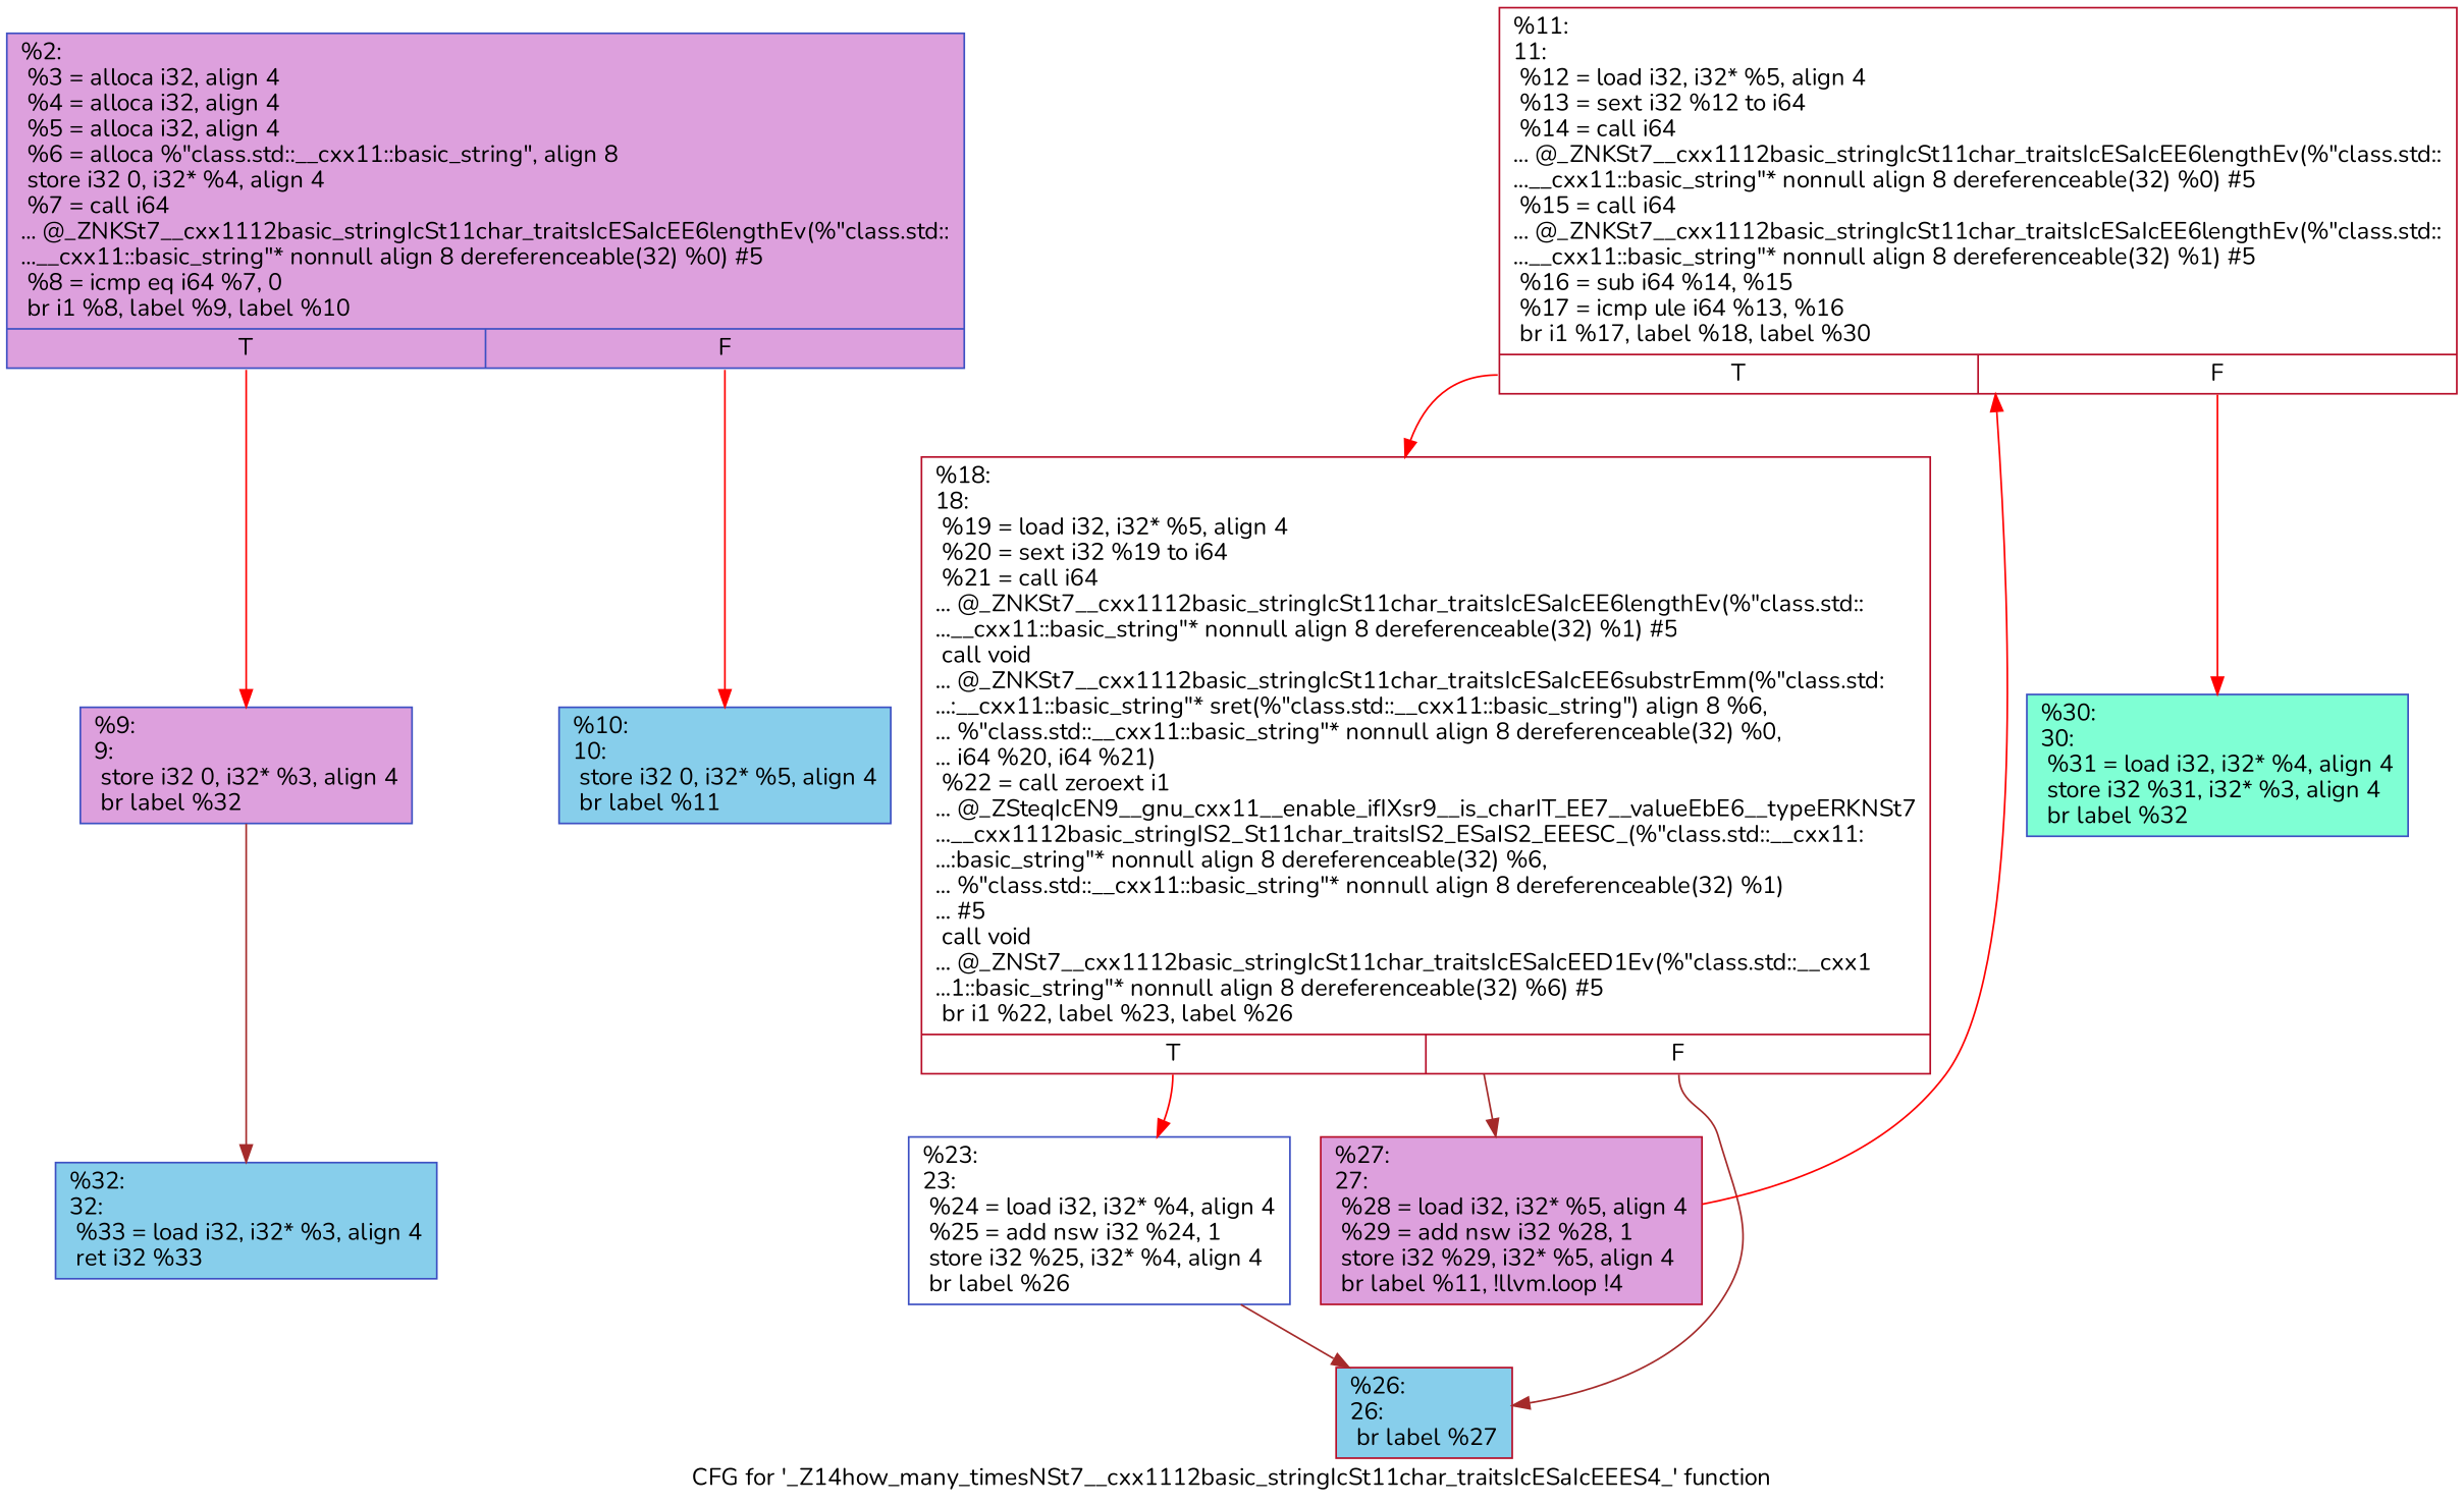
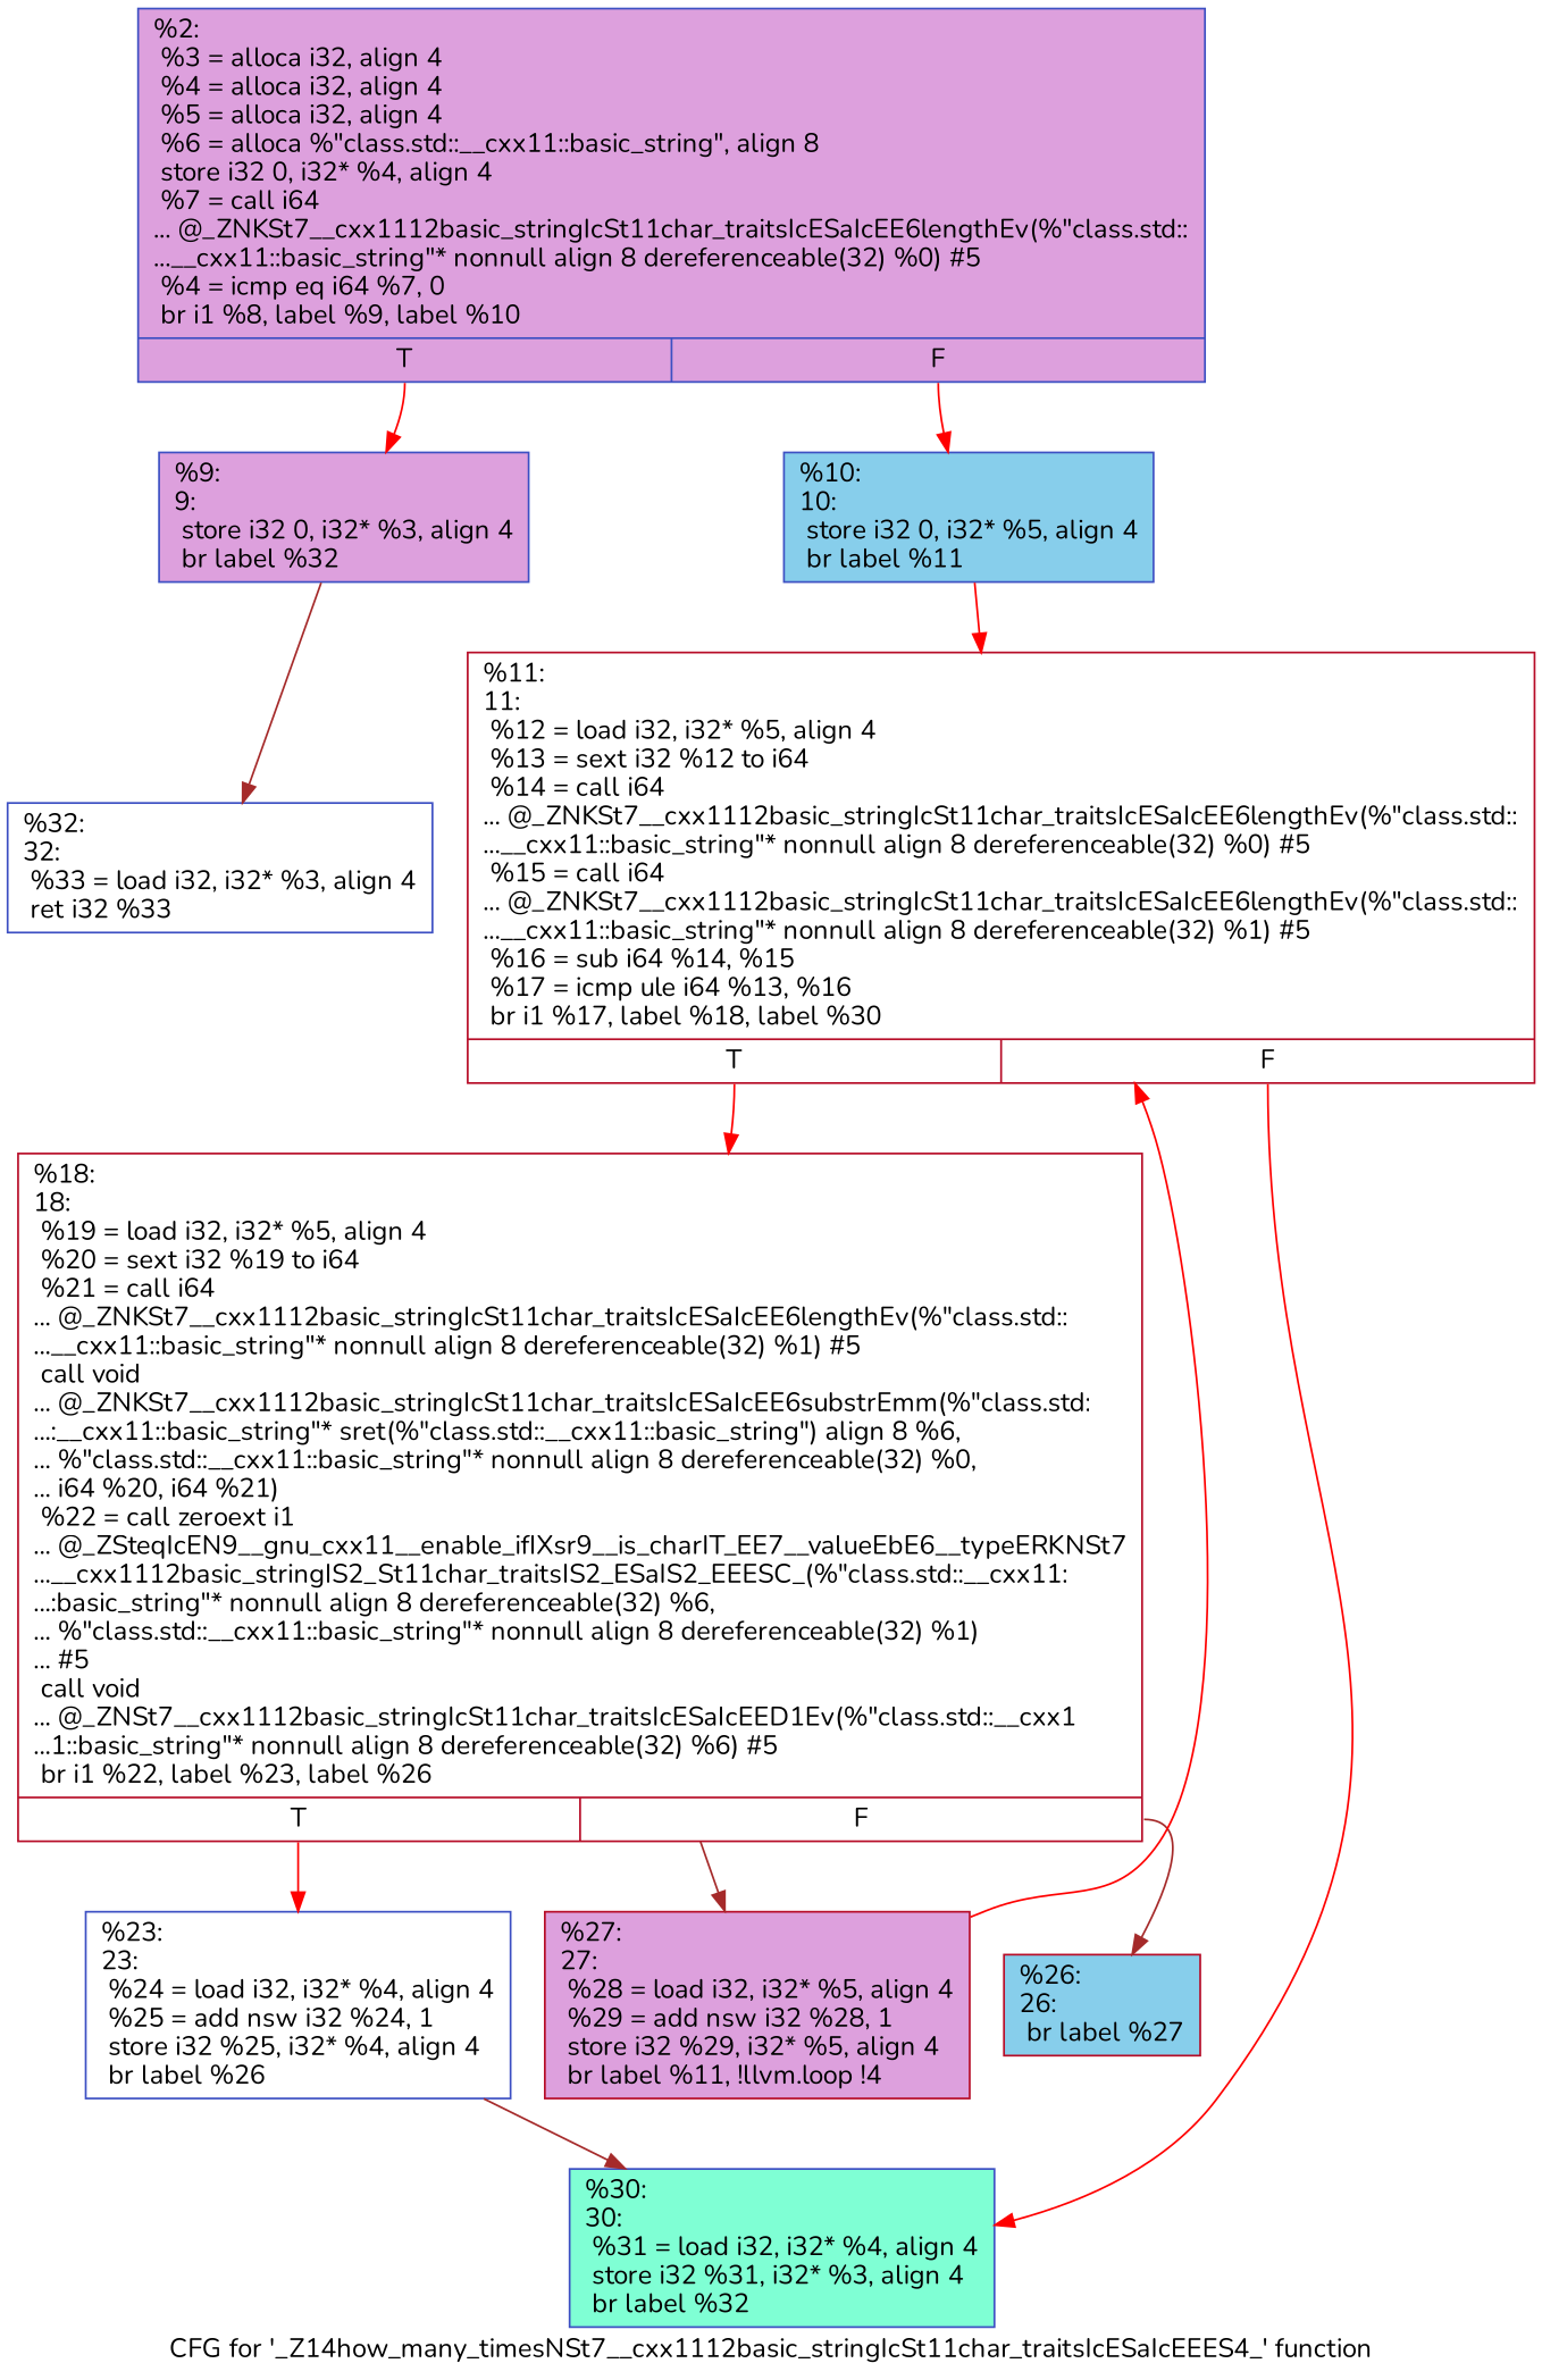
  digraph {
    fontname=Nunito
    label="CFG for '_Z14how_many_timesNSt7__cxx1112basic_stringIcSt11char_traitsIcESaIcEEES4_' function"
    node [color="#3d50c3ff" fillcolor=plum fontname=Nunito shape=record style=filled]
    edge [color=red fontname=Nunito]
-   n1 [label="{%2:\l  %3 = alloca i32, align 4\l  %4 = alloca i32, align 4\l  %5 = alloca i32, align 4\l  %6 = alloca %\"class.std::__cxx11::basic_string\", align 8\l  store i32 0, i32* %4, align 4\l  %7 = call i64\l... @_ZNKSt7__cxx1112basic_stringIcSt11char_traitsIcESaIcEE6lengthEv(%\"class.std::\l...__cxx11::basic_string\"* nonnull align 8 dereferenceable(32) %0) #5\l  %8 = icmp eq i64 %7, 0\l  br i1 %8, label %9, label %10\l|{<s0>T|<s1>F}}"]
+   n1 [label="{%2:\l  %3 = alloca i32, align 4\l  %4 = alloca i32, align 4\l  %5 = alloca i32, align 4\l  %6 = alloca %\"class.std::__cxx11::basic_string\", align 8\l  store i32 0, i32* %4, align 4\l  %7 = call i64\l... @_ZNKSt7__cxx1112basic_stringIcSt11char_traitsIcESaIcEE6lengthEv(%\"class.std::\l...__cxx11::basic_string\"* nonnull align 8 dereferenceable(32) %0) #5\l  %4 = icmp eq i64 %7, 0\l  br i1 %8, label %9, label %10\l|{<s0>T|<s1>F}}"]
    n2 [label="{%9:\l9:                                                \l  store i32 0, i32* %3, align 4\l  br label %32\l}"]
    n3 [fillcolor=skyblue label="{%10:\l10:                                               \l  store i32 0, i32* %5, align 4\l  br label %11\l}"]
-   n4 [fillcolor=skyblue label="{%32:\l32:                                               \l  %33 = load i32, i32* %3, align 4\l  ret i32 %33\l}"]
+   n4 [fillcolor=white label="{%32:\l32:                                               \l  %33 = load i32, i32* %3, align 4\l  ret i32 %33\l}"]
    n5 [color="#b70d28ff" fillcolor=white label="{%11:\l11:                                               \l  %12 = load i32, i32* %5, align 4\l  %13 = sext i32 %12 to i64\l  %14 = call i64\l... @_ZNKSt7__cxx1112basic_stringIcSt11char_traitsIcESaIcEE6lengthEv(%\"class.std::\l...__cxx11::basic_string\"* nonnull align 8 dereferenceable(32) %0) #5\l  %15 = call i64\l... @_ZNKSt7__cxx1112basic_stringIcSt11char_traitsIcESaIcEE6lengthEv(%\"class.std::\l...__cxx11::basic_string\"* nonnull align 8 dereferenceable(32) %1) #5\l  %16 = sub i64 %14, %15\l  %17 = icmp ule i64 %13, %16\l  br i1 %17, label %18, label %30\l|{<s0>T|<s1>F}}"]
    n6 [color="#b70d28ff" fillcolor=white label="{%18:\l18:                                               \l  %19 = load i32, i32* %5, align 4\l  %20 = sext i32 %19 to i64\l  %21 = call i64\l... @_ZNKSt7__cxx1112basic_stringIcSt11char_traitsIcESaIcEE6lengthEv(%\"class.std::\l...__cxx11::basic_string\"* nonnull align 8 dereferenceable(32) %1) #5\l  call void\l... @_ZNKSt7__cxx1112basic_stringIcSt11char_traitsIcESaIcEE6substrEmm(%\"class.std:\l...:__cxx11::basic_string\"* sret(%\"class.std::__cxx11::basic_string\") align 8 %6,\l... %\"class.std::__cxx11::basic_string\"* nonnull align 8 dereferenceable(32) %0,\l... i64 %20, i64 %21)\l  %22 = call zeroext i1\l... @_ZSteqIcEN9__gnu_cxx11__enable_ifIXsr9__is_charIT_EE7__valueEbE6__typeERKNSt7\l...__cxx1112basic_stringIS2_St11char_traitsIS2_ESaIS2_EEESC_(%\"class.std::__cxx11:\l...:basic_string\"* nonnull align 8 dereferenceable(32) %6,\l... %\"class.std::__cxx11::basic_string\"* nonnull align 8 dereferenceable(32) %1)\l... #5\l  call void\l... @_ZNSt7__cxx1112basic_stringIcSt11char_traitsIcESaIcEED1Ev(%\"class.std::__cxx1\l...1::basic_string\"* nonnull align 8 dereferenceable(32) %6) #5\l  br i1 %22, label %23, label %26\l|{<s0>T|<s1>F}}"]
    n7 [fillcolor=aquamarine label="{%30:\l30:                                               \l  %31 = load i32, i32* %4, align 4\l  store i32 %31, i32* %3, align 4\l  br label %32\l}"]
    n8 [fillcolor=white label="{%23:\l23:                                               \l  %24 = load i32, i32* %4, align 4\l  %25 = add nsw i32 %24, 1\l  store i32 %25, i32* %4, align 4\l  br label %26\l}"]
    n9 [color="#b70d28ff" fillcolor=skyblue label="{%26:\l26:                                               \l  br label %27\l}"]
    n10 [color="#b70d28ff" label="{%27:\l27:                                               \l  %28 = load i32, i32* %5, align 4\l  %29 = add nsw i32 %28, 1\l  store i32 %29, i32* %5, align 4\l  br label %11, !llvm.loop !4\l}"]
    n1 -> n2 [tailport=s0]
    n1 -> n3 [tailport=s1]
    n2 -> n4 [color=brown]
+   n3 -> n5
    n5 -> n6 [tailport=s0]
    n5 -> n7 [tailport=s1]
    n6 -> n8 [tailport=s0]
    n6 -> n9 [color=brown tailport=s1]
    n6 -> n10 [color=brown]
-   n8 -> n9 [color=brown]
+   n8 -> n7 [color=brown]
    n10 -> n5
  }
